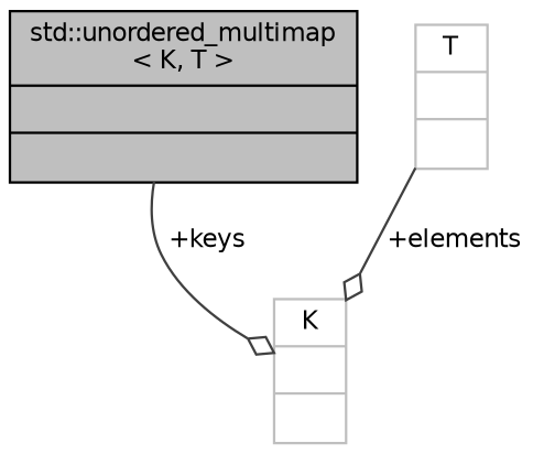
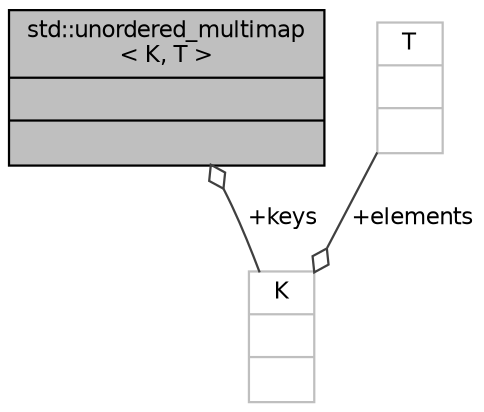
  digraph {
    node [color=grey75 fillcolor=white fontname=Helvetica fontsize=10 shape=record style=filled]
    edge [arrowhead=odiamond color=grey25 fontname=Helvetica fontsize=10 labelfontname=Helvetica labelfontsize=10 style=solid]
    n1 [color=black fillcolor=grey75 fontcolor=black height=0.2 label="{std::unordered_multimap\l\< K, T \>\n||}" width=0.4]
    n2 [height=0.2 label="{K\n||}" width=0.4]
    n3 [height=0.2 label="{T\n||}" width=0.4]
-   n1 -> n2 [label=" +keys"]
+   n2 -> n1 [label=" +keys"]
    n3 -> n2 [label=" +elements"]
  }
